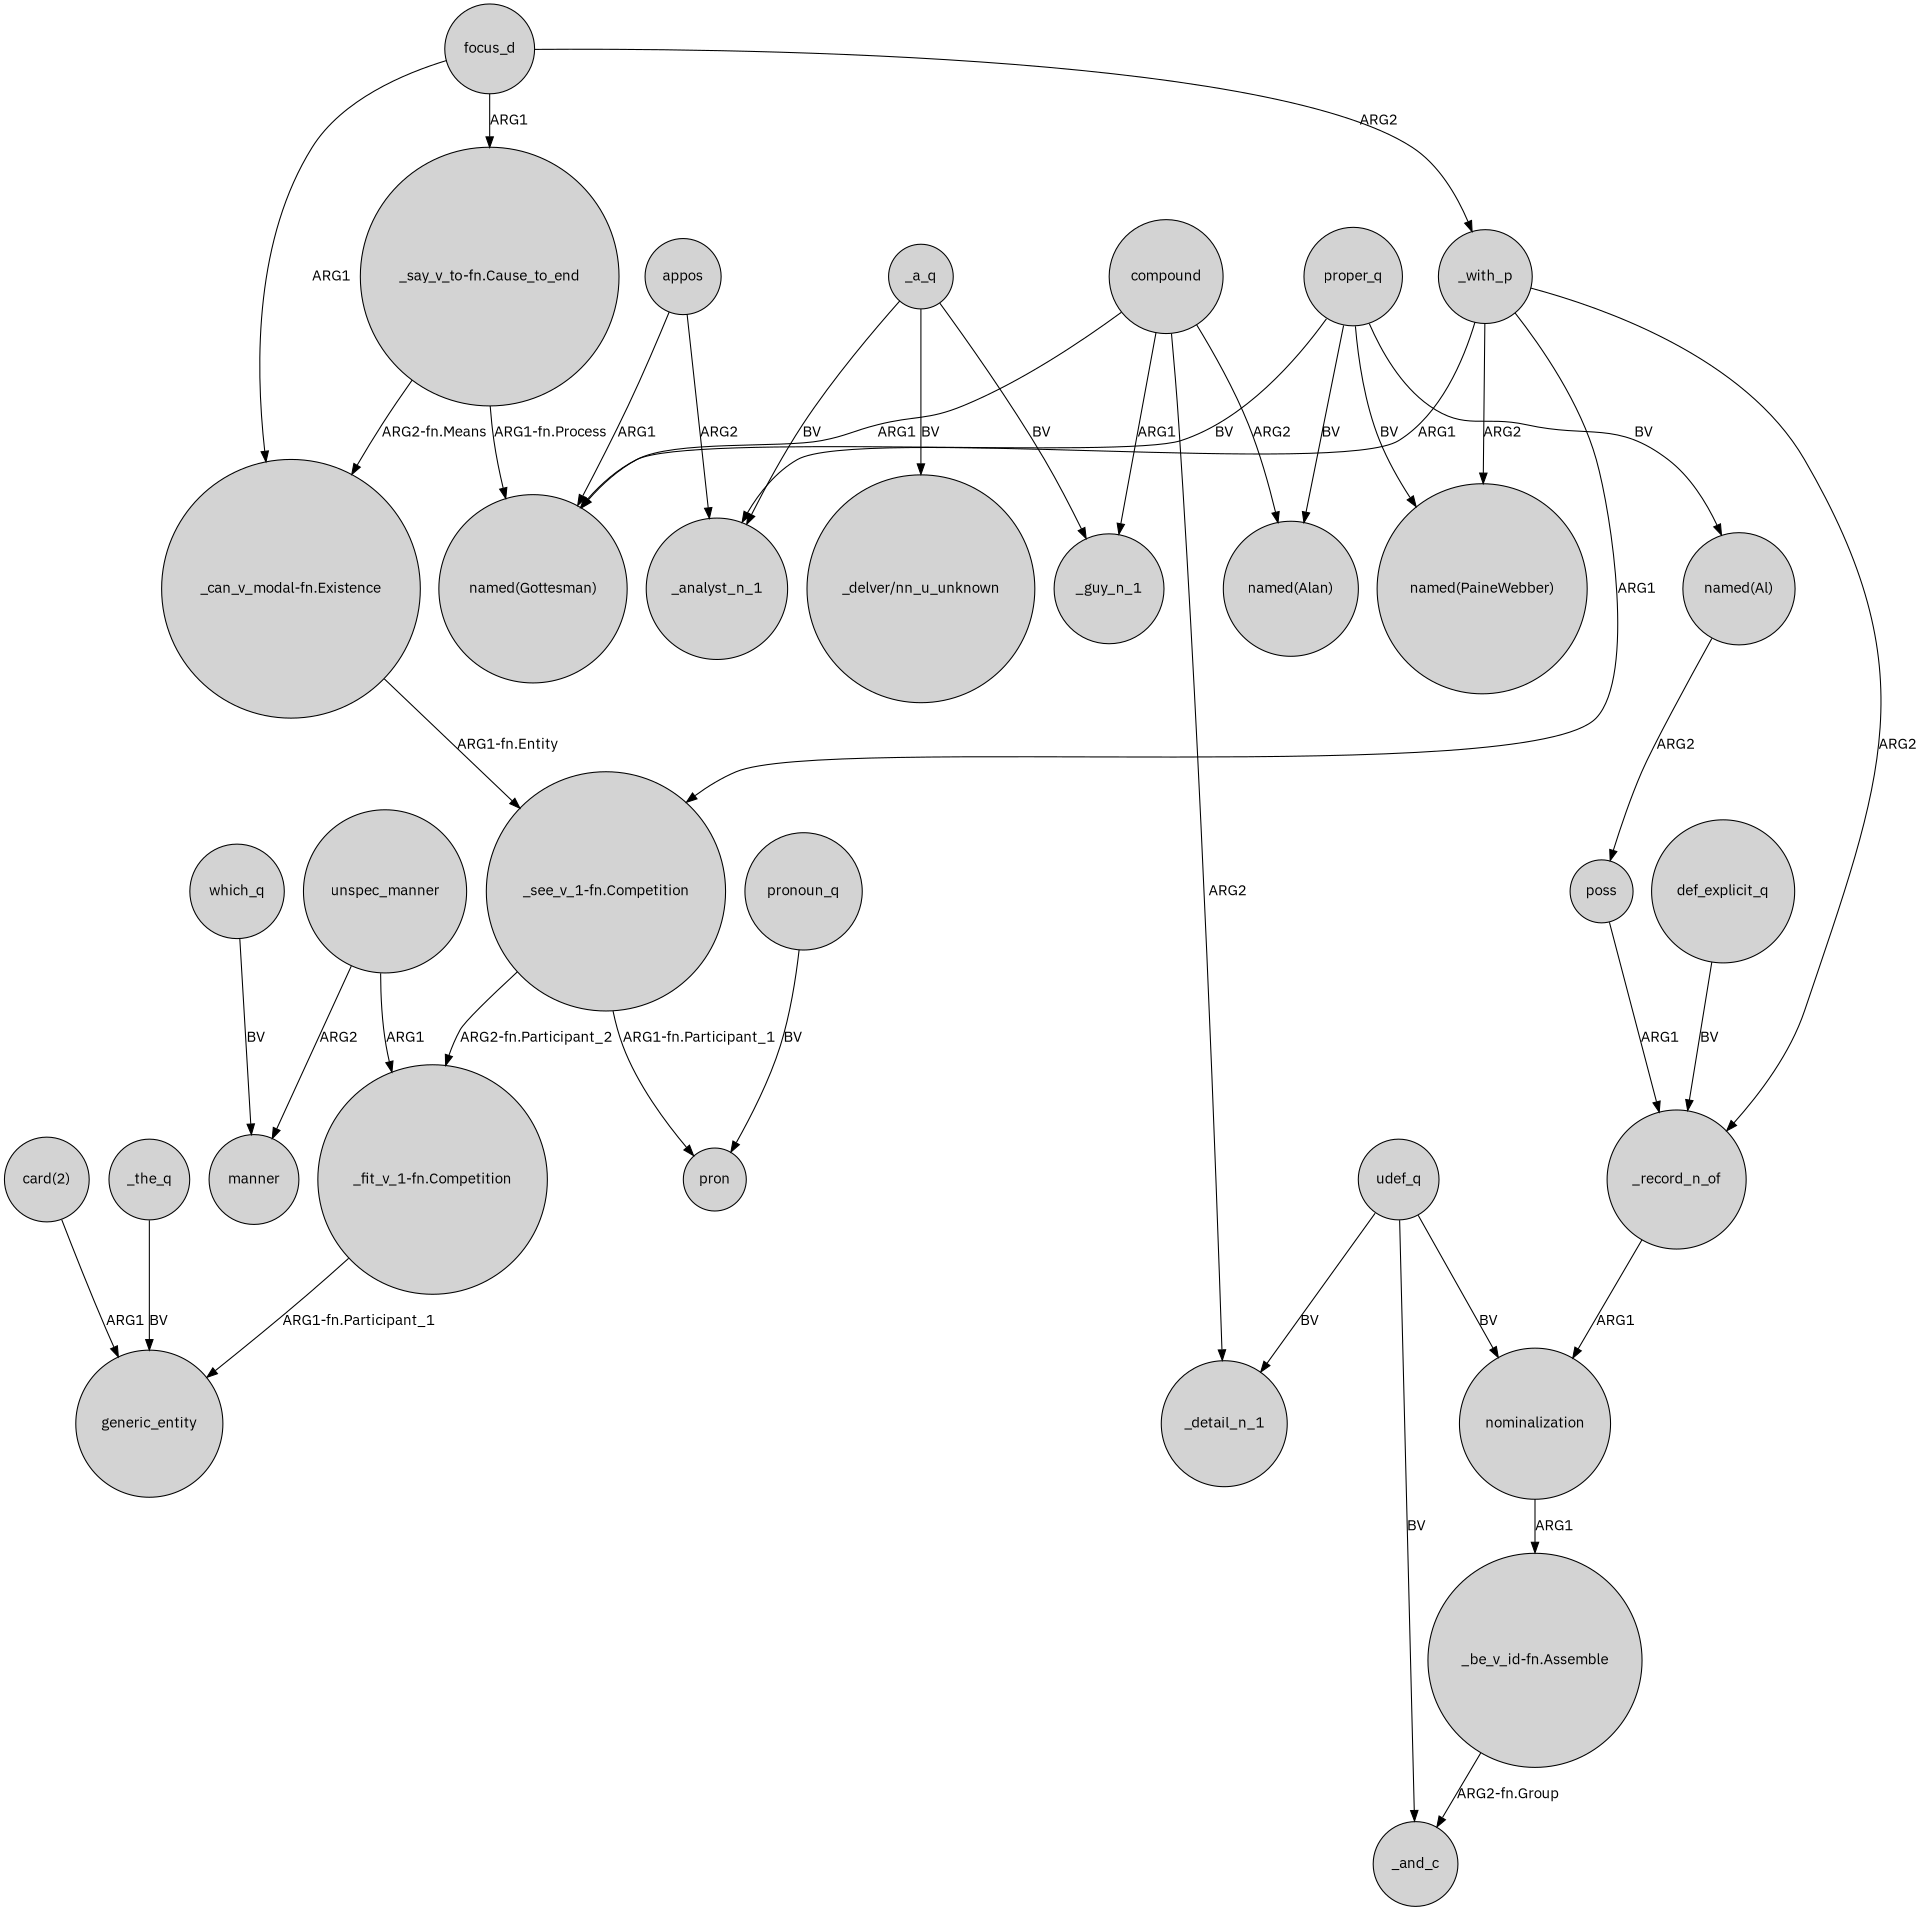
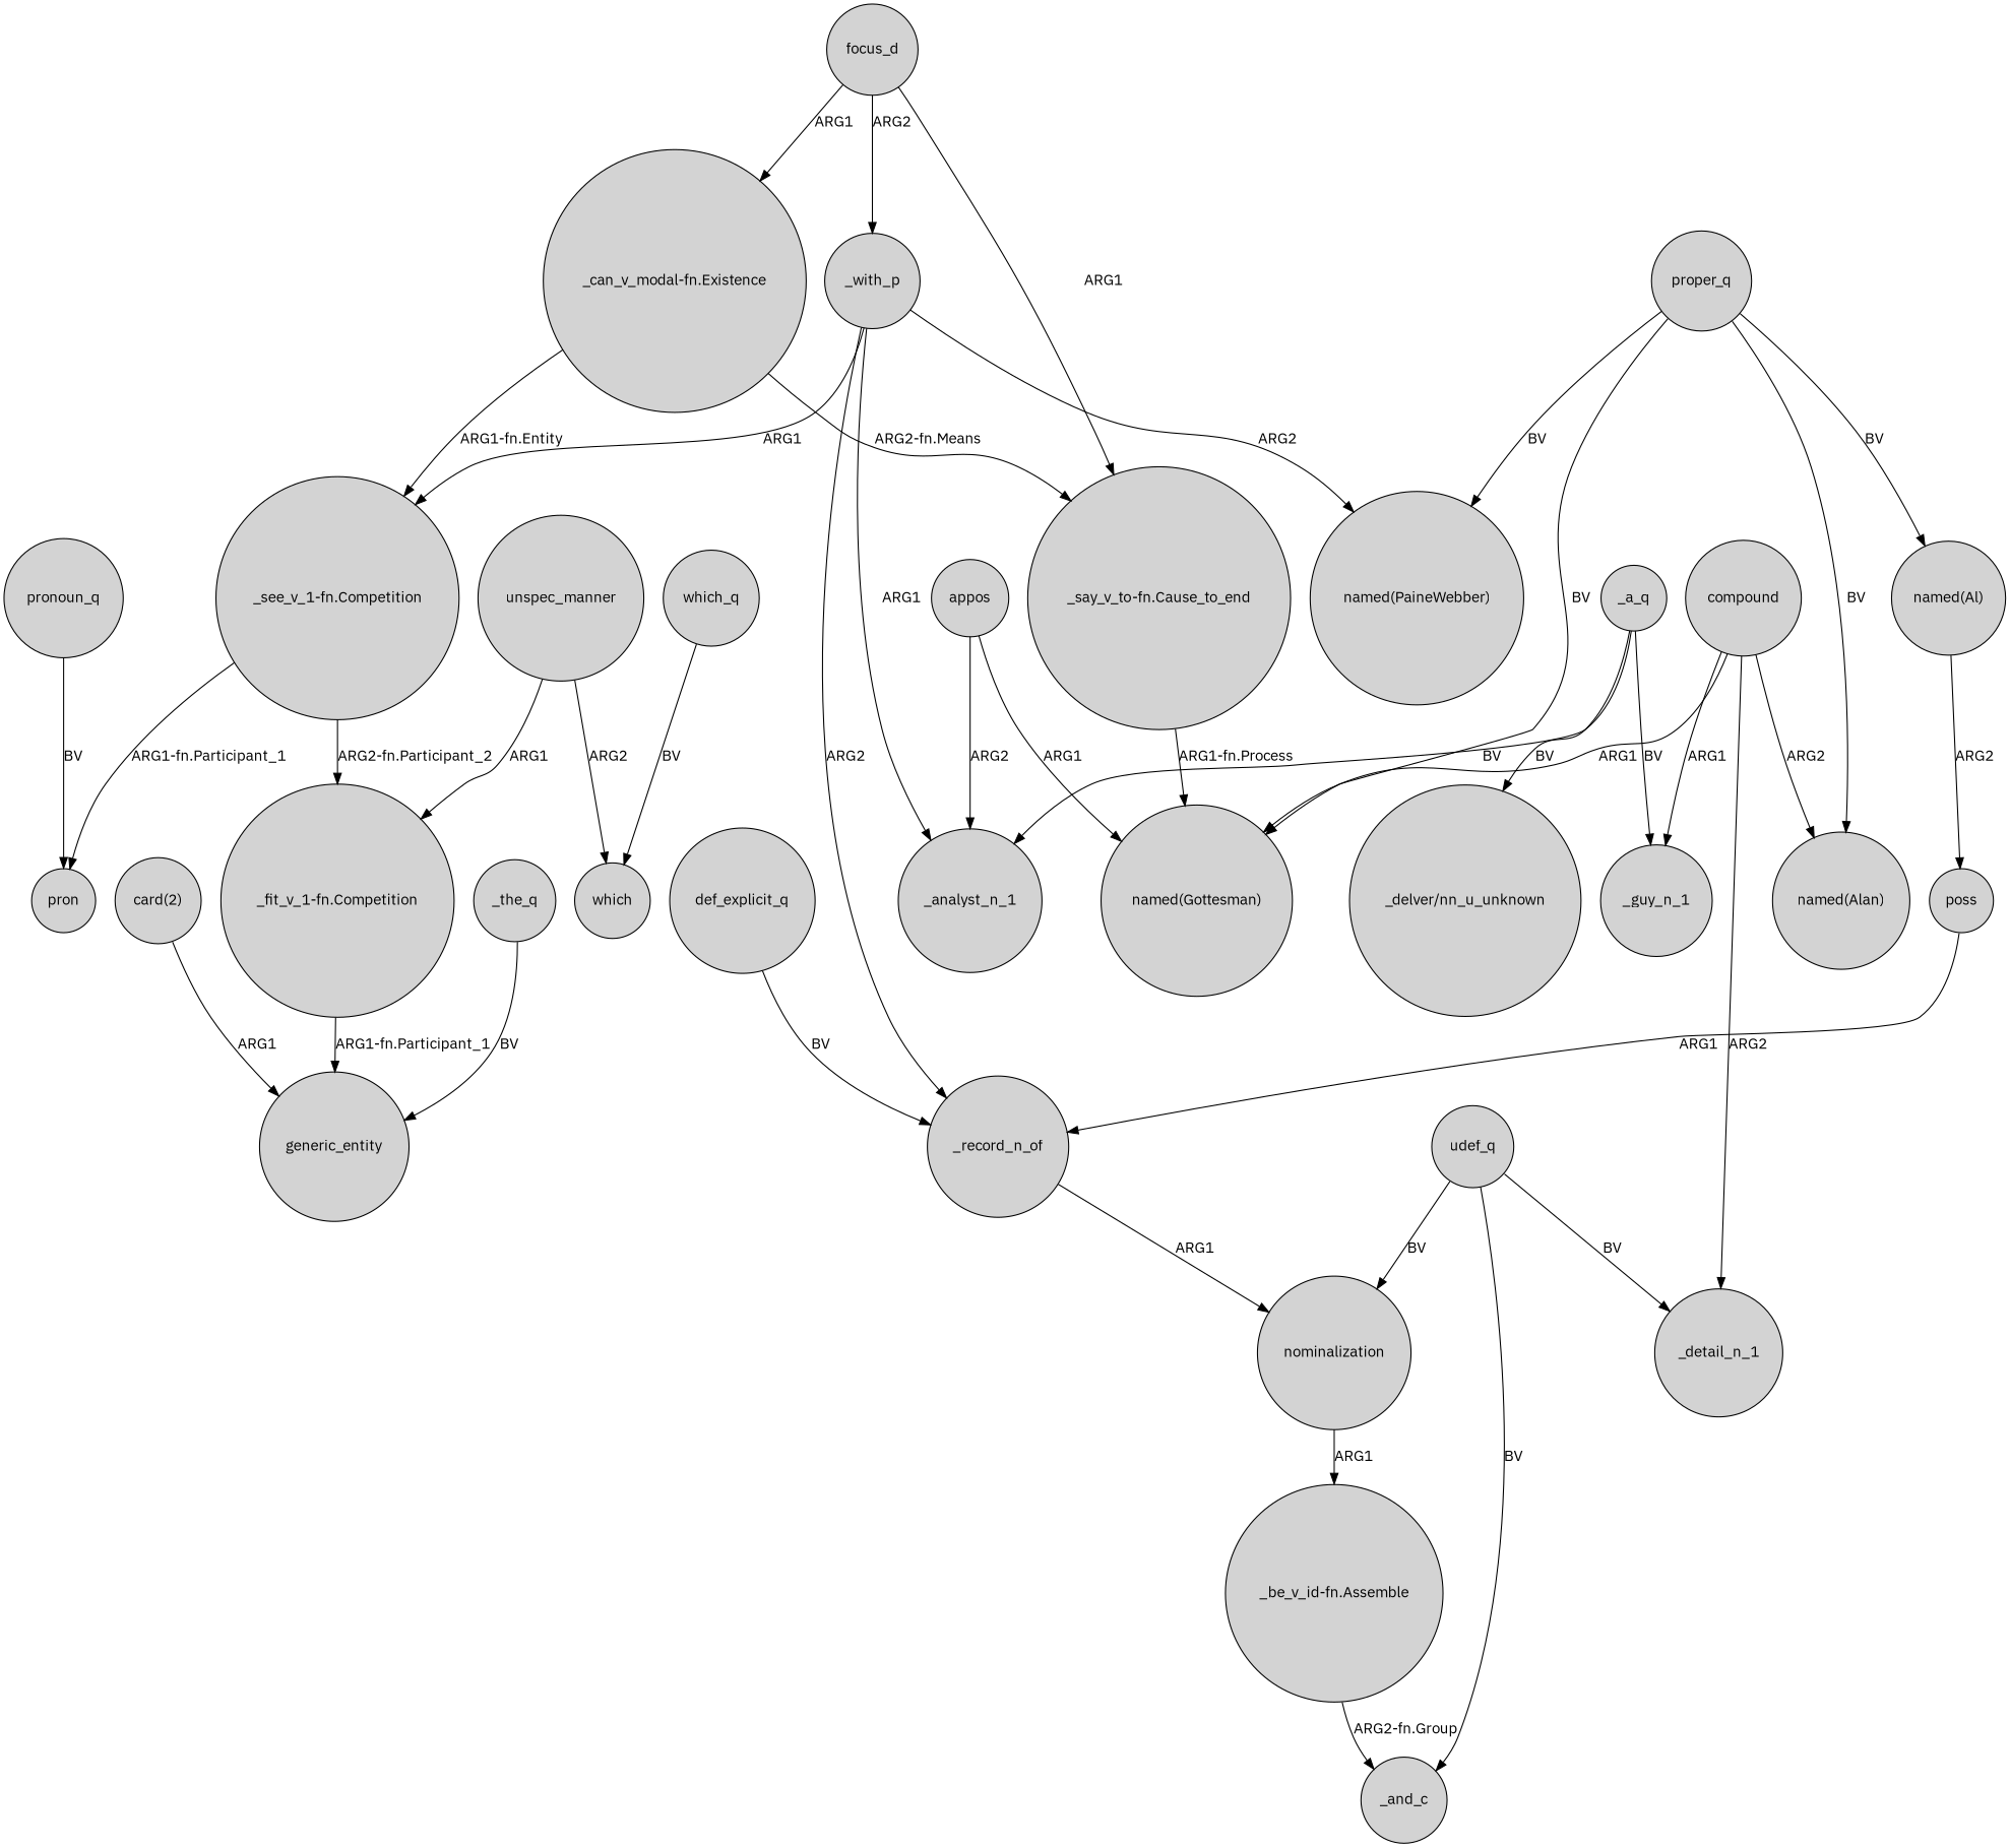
  digraph {
    fontname="IBM Plex Sans"
    node [fontname="IBM Plex Sans" shape=circle style=filled]
    edge [fontname="IBM Plex Sans"]
    compound
    "named(Gottesman)"
    _detail_n_1
    _guy_n_1
    "named(Alan)"
    "_say_v_to-fn.Cause_to_end"
    "_can_v_modal-fn.Existence"
    "_see_v_1-fn.Competition"
    pron
    "_fit_v_1-fn.Competition"
    generic_entity
    unspec_manner
-   manner
+   manner [label=which]
    "_be_v_id-fn.Assemble"
    _and_c
    focus_d
    _with_p
    _analyst_n_1
    _record_n_of
    "named(PaineWebber)"
    nominalization
    poss
    "named(Al)"
    udef_q
    def_explicit_q
    proper_q
    appos
    _a_q
    "_delver/nn_u_unknown"
    pronoun_q
    _the_q
    "card(2)"
    which_q
    compound -> "named(Gottesman)" [label=ARG1]
    compound -> _detail_n_1 [label=ARG2]
    compound -> _guy_n_1 [label=ARG1]
    compound -> "named(Alan)" [label=ARG2]
    "_say_v_to-fn.Cause_to_end" -> "named(Gottesman)" [label="ARG1-fn.Process"]
-   "_say_v_to-fn.Cause_to_end" -> "_can_v_modal-fn.Existence" [label="ARG2-fn.Means"]
+   "_can_v_modal-fn.Existence" -> "_say_v_to-fn.Cause_to_end" [label="ARG2-fn.Means"]
    "_can_v_modal-fn.Existence" -> "_see_v_1-fn.Competition" [label="ARG1-fn.Entity"]
    "_see_v_1-fn.Competition" -> pron [label="ARG1-fn.Participant_1"]
    "_see_v_1-fn.Competition" -> "_fit_v_1-fn.Competition" [label="ARG2-fn.Participant_2"]
    "_fit_v_1-fn.Competition" -> generic_entity [label="ARG1-fn.Participant_1"]
    unspec_manner -> "_fit_v_1-fn.Competition" [label=ARG1]
    unspec_manner -> manner [label=ARG2]
    "_be_v_id-fn.Assemble" -> _and_c [label="ARG2-fn.Group"]
    focus_d -> "_say_v_to-fn.Cause_to_end" [label=ARG1]
    focus_d -> "_can_v_modal-fn.Existence" [label=ARG1]
    focus_d -> _with_p [label=ARG2]
    _with_p -> "_see_v_1-fn.Competition" [label=ARG1]
    _with_p -> _analyst_n_1 [label=ARG1]
    _with_p -> _record_n_of [label=ARG2]
    _with_p -> "named(PaineWebber)" [label=ARG2]
    _record_n_of -> nominalization [label=ARG1]
    nominalization -> "_be_v_id-fn.Assemble" [label=ARG1]
    poss -> _record_n_of [label=ARG1]
    "named(Al)" -> poss [label=ARG2]
    udef_q -> _detail_n_1 [label=BV]
    udef_q -> _and_c [label=BV]
    udef_q -> nominalization [label=BV]
    def_explicit_q -> _record_n_of [label=BV]
    proper_q -> "named(Gottesman)" [label=BV]
    proper_q -> "named(Alan)" [label=BV]
    proper_q -> "named(PaineWebber)" [label=BV]
    proper_q -> "named(Al)" [label=BV]
    appos -> "named(Gottesman)" [label=ARG1]
    appos -> _analyst_n_1 [label=ARG2]
    _a_q -> _guy_n_1 [label=BV]
    _a_q -> _analyst_n_1 [label=BV]
    _a_q -> "_delver/nn_u_unknown" [label=BV]
    pronoun_q -> pron [label=BV]
    _the_q -> generic_entity [label=BV]
    "card(2)" -> generic_entity [label=ARG1]
    which_q -> manner [label=BV]
  }
